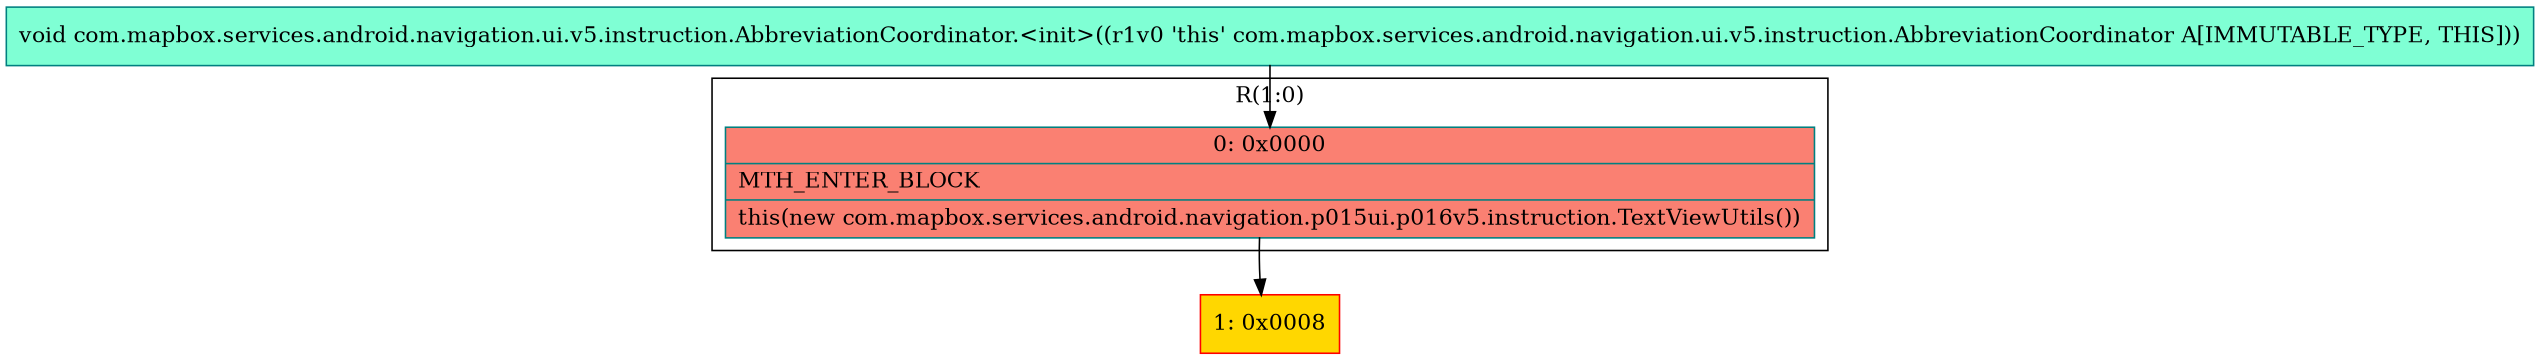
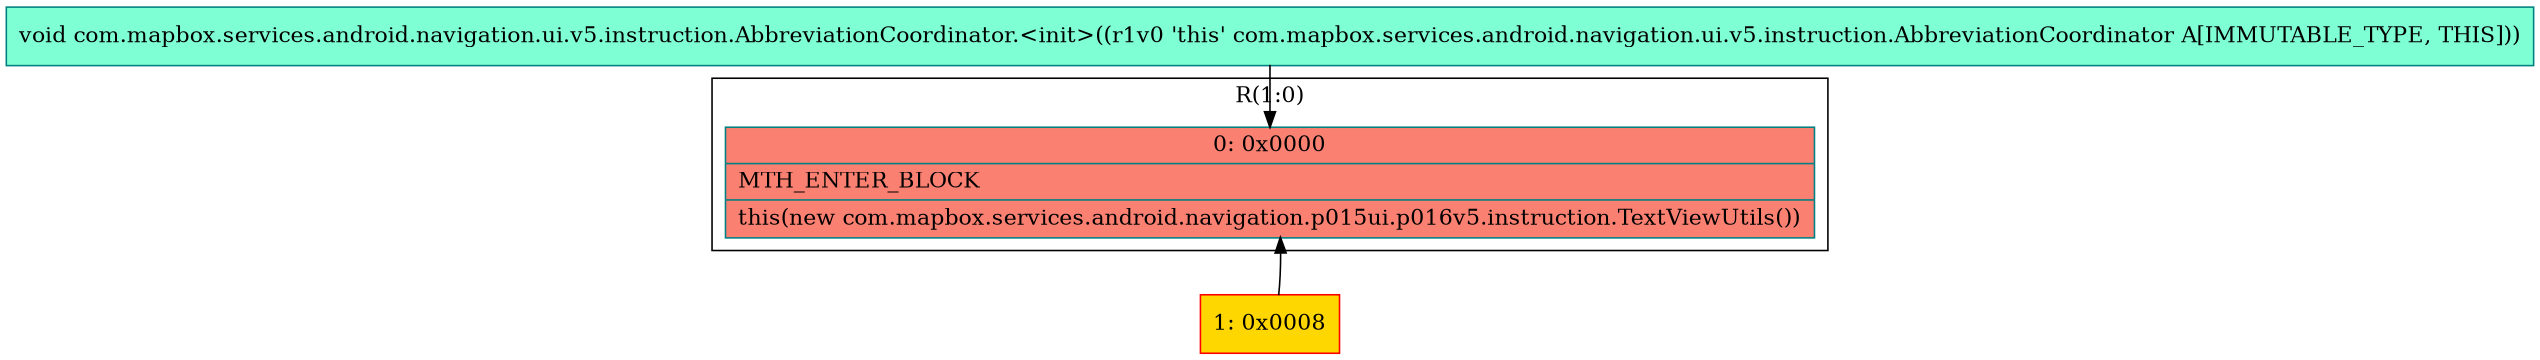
  digraph {
    node [color=teal shape=record style=filled]
    n1 [label="{0\:\ 0x0000|MTH_ENTER_BLOCK\l|this(new com.mapbox.services.android.navigation.p015ui.p016v5.instruction.TextViewUtils())\l}" fillcolor=salmon]
    n2 [color=red label="{1\:\ 0x0008}" fillcolor=gold]
    n3 [label="{void com.mapbox.services.android.navigation.ui.v5.instruction.AbbreviationCoordinator.\<init\>((r1v0 'this' com.mapbox.services.android.navigation.ui.v5.instruction.AbbreviationCoordinator A[IMMUTABLE_TYPE, THIS])) }" fillcolor=aquamarine]
    subgraph cluster_1 {
      label="R(1:0)"
      n1
    }
-   n1 -> n2
+   n2 -> n1
    n3 -> n1
  }
